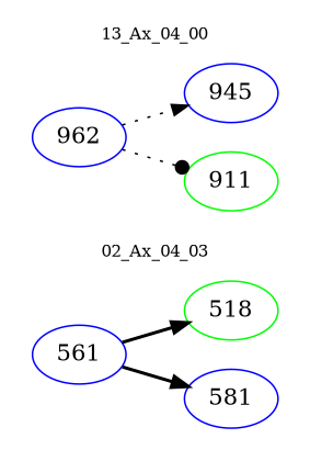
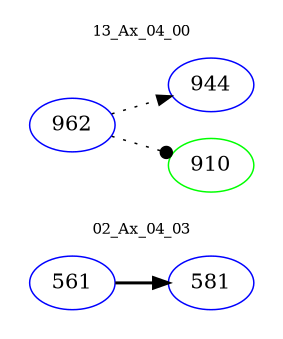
  digraph {
    rankdir=LR
    node [color=blue]
    edge [arrowhead=normal color=black style=bold]
    n1 [label=561]
    n2 [label=581]
-   n3 [color=green label=518]
    n4 [label=962]
-   n5 [color=green label=911]
-   n6 [label=945]
+   n5 [color=green label=910]
+   n6 [label=944]
    subgraph cluster_1 {
      color=white
      fontsize=10
      label="02_Ax_04_03"
      n1
      n2
-     n3
    }
    subgraph cluster_2 {
      color=white
      fontsize=10
      label="13_Ax_04_00"
      n4
      n5
      n6
    }
    n1 -> n2
-   n1 -> n3
    n4 -> n5 [arrowhead=dot style=dotted]
    n4 -> n6 [style=dotted]
  }
